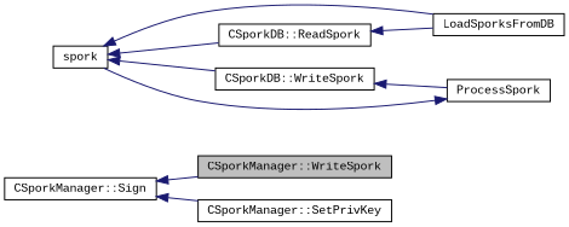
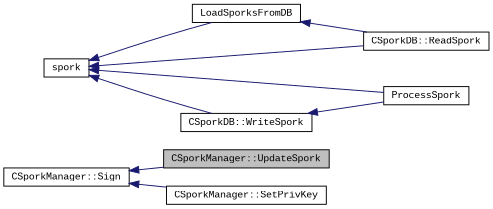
  digraph {
    fontname="Liberation Mono"
    rankdir=LR
    node [color=black fillcolor=white fontname="Liberation Mono" fontsize=10 shape=record style=filled]
    edge [color=midnightblue dir=back fontname="Liberation Mono" fontsize=10 labelfontname=Helvetica labelfontsize=10 style=solid]
-   n1 [fillcolor=grey75 fontcolor=black height=0.2 label="CSporkManager::WriteSpork" width=0.4]
+   n1 [fillcolor=grey75 fontcolor=black height=0.2 label="CSporkManager::UpdateSpork" width=0.4]
    n2 [height=0.2 label=spork width=0.4]
    n3 [height=0.2 label=LoadSporksFromDB width=0.4]
    n4 [height=0.2 label=ProcessSpork width=0.4]
    n5 [height=0.2 label="CSporkDB::WriteSpork" width=0.4]
    n6 [height=0.2 label="CSporkDB::ReadSpork" width=0.4]
    n7 [height=0.2 label="CSporkManager::Sign" width=0.4]
    n8 [height=0.2 label="CSporkManager::SetPrivKey" width=0.4]
    n2 -> n3
-   n4 -> n2
+   n2 -> n4
    n2 -> n5
    n2 -> n6
    n5 -> n4
-   n6 -> n3
+   n3 -> n6
    n7 -> n1
    n7 -> n8
  }
